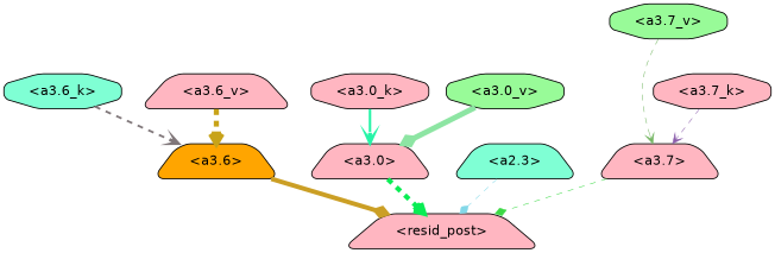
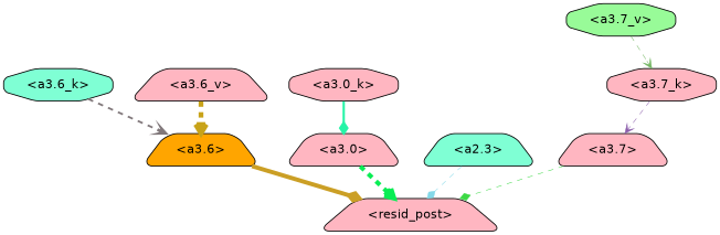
  strict digraph {
    splines=true
    node [color=black fillcolor=lightpink fontname=Helvetica shape=trapezium style="filled, rounded"]
    edge [arrowhead=diamond penwidth=0.6 style=dashed]
    "<a3.7>"
    "<resid_post>"
    "<a3.6>" [fillcolor=orange]
    "<a3.0>"
    "<a2.3>" [fillcolor=aquamarine]
    "<a3.7_k>" [shape=octagon]
    "<a3.6_k>" [fillcolor=aquamarine shape=octagon]
    "<a3.0_k>" [shape=octagon]
    "<a3.7_v>" [fillcolor=palegreen shape=octagon]
    "<a3.6_v>"
-   "<a3.0_v>" [fillcolor=palegreen shape=octagon]
    "<a3.7>" -> "<resid_post>" [color="#3cd945"]
    "<a3.6>" -> "<resid_post>" [color="#cb9f25" penwidth=4.753257989883423 style=bold]
    "<a3.0>" -> "<resid_post>" [arrowhead=vee color="#09ed54" penwidth=4.90053927898407]
    "<a2.3>" -> "<resid_post>" [color="#83d8e8"]
    "<a3.7_k>" -> "<a3.7>" [arrowhead=vee color="#8c5fac"]
    "<a3.6_k>" -> "<a3.6>" [arrowhead=vee color="#80777a" penwidth=2.13908451795578]
-   "<a3.0_k>" -> "<a3.0>" [arrowhead=vee color="#26f4a7" penwidth=2.520303964614868 style=bold]
-   "<a3.7_v>" -> "<a3.7>" [arrowhead=vee color="#75b664"]
+   "<a3.0_k>" -> "<a3.0>" [color="#26f4a7" penwidth=2.520303964614868 style=bold]
+   "<a3.7_v>" -> "<a3.7_k>" [arrowhead=vee color="#75b664"]
    "<a3.6_v>" -> "<a3.6>" [arrowhead=vee color="#c8a319" penwidth=5.297133803367615]
-   "<a3.0_v>" -> "<a3.0>" [color="#8de5a3" penwidth=5.680712580680847 style=bold]
  }
